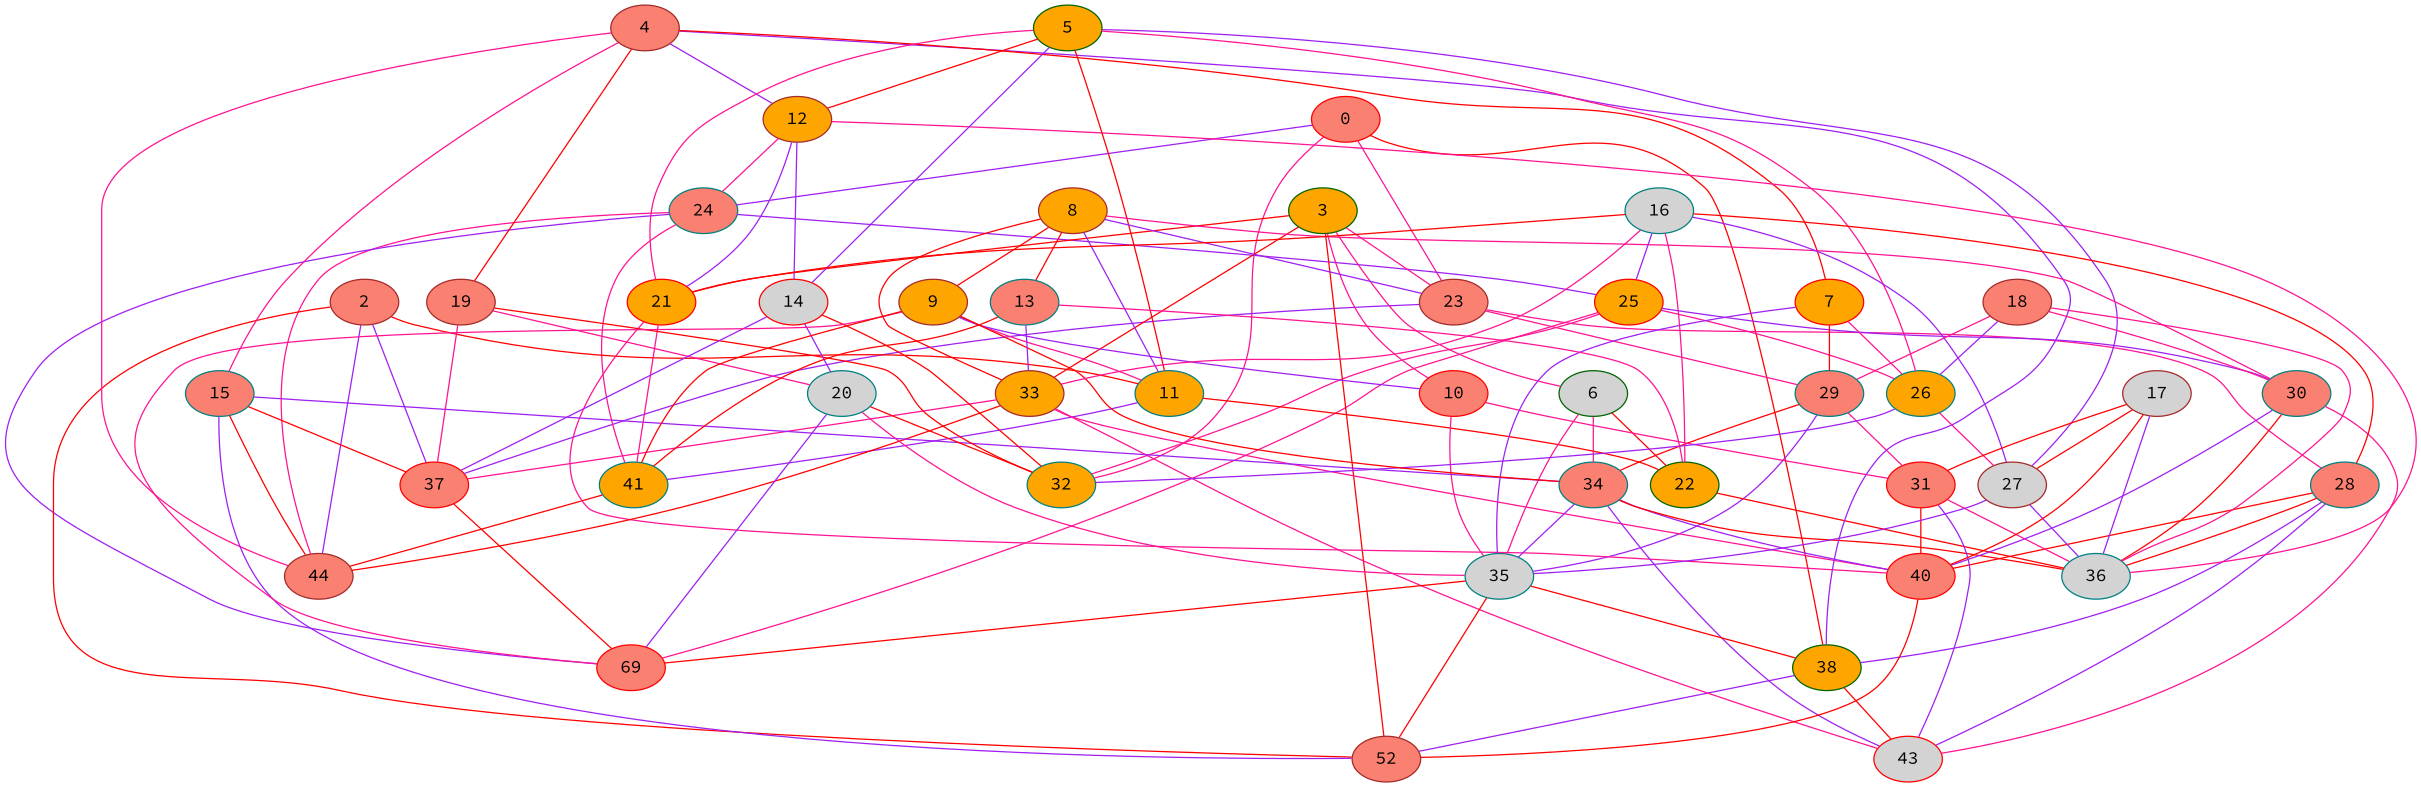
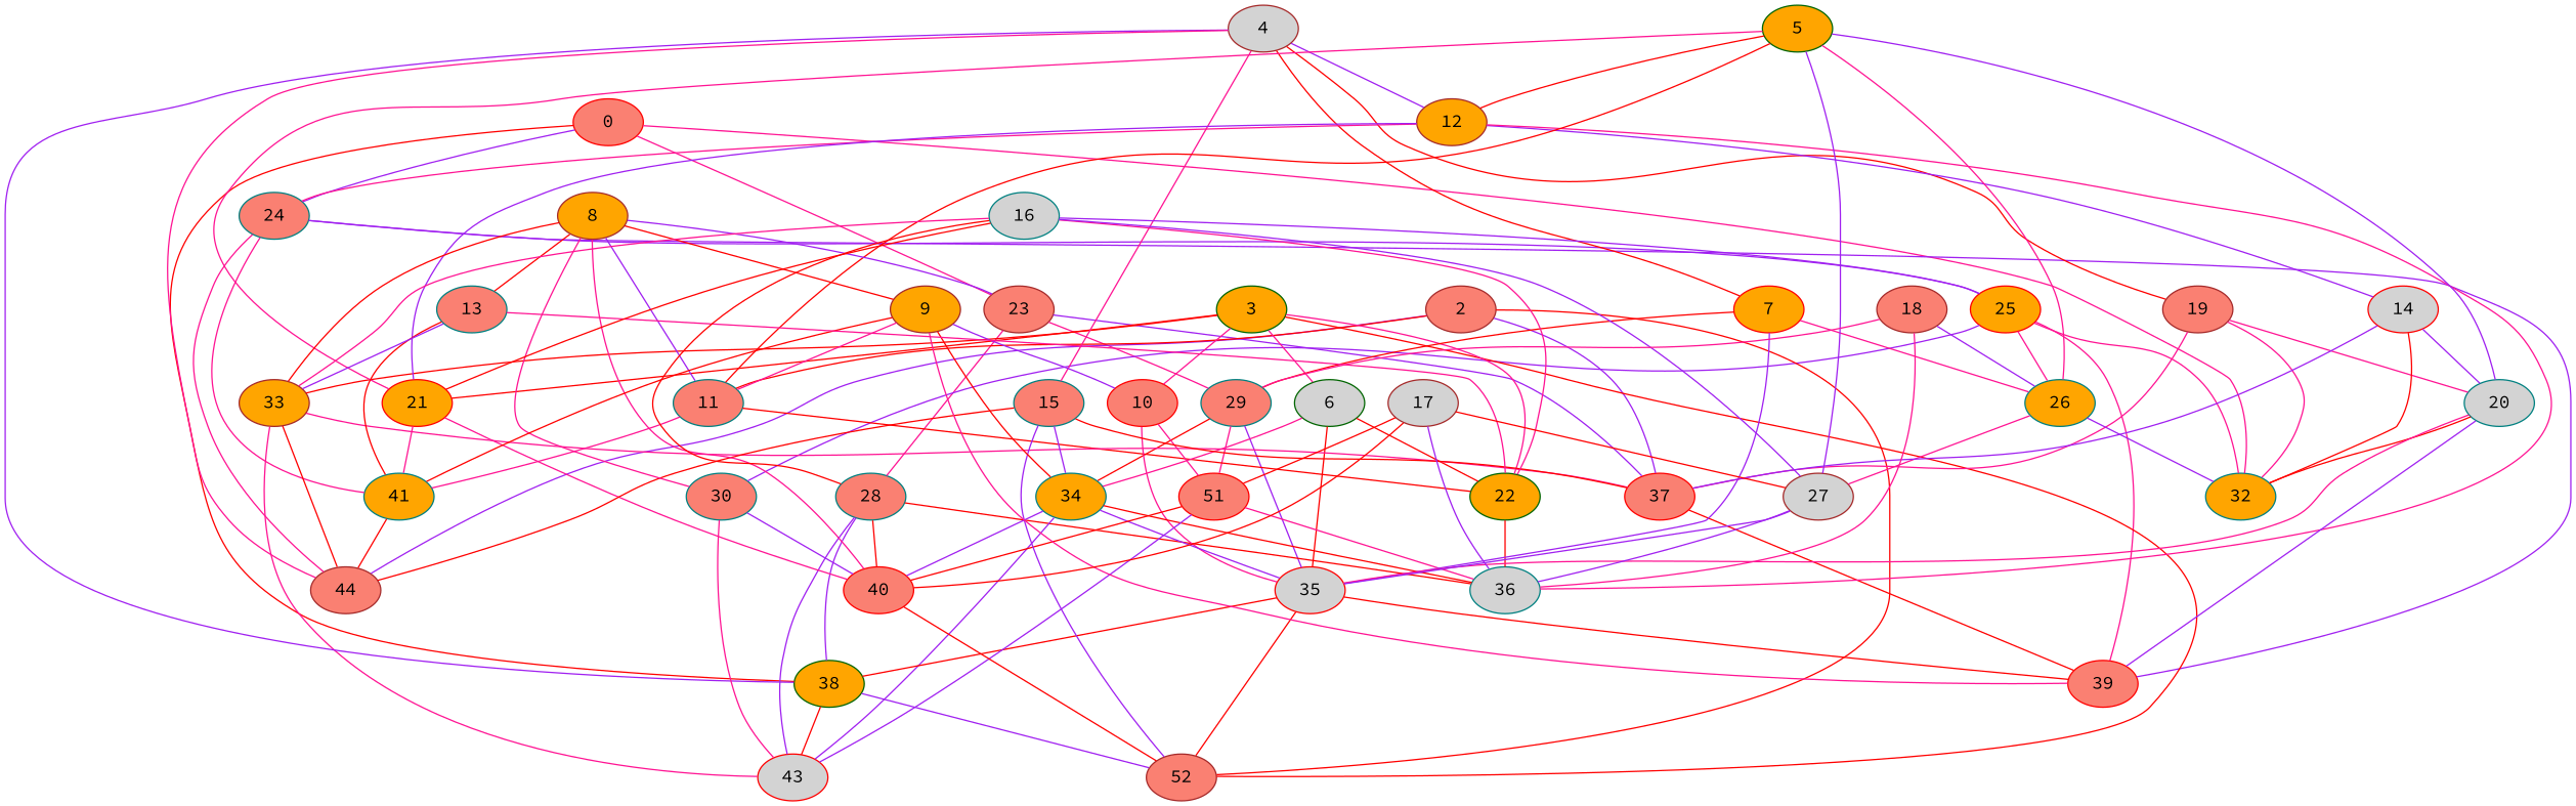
  graph {
    fontname="Source Code Pro"
    node [color=teal fillcolor=salmon fontname="Source Code Pro" style=filled]
    edge [color=deeppink fontname="Source Code Pro" weight=1.0]
    n1 [color=red label=0]
    23 [color=brown]
    24
    32 [fillcolor=orange]
    38 [color=darkgreen fillcolor=orange]
    37 [color=red]
    29
    28
    44 [color=brown]
-   39 [color=red label=69]
+   39 [color=red]
    41 [fillcolor=orange]
    25 [color=red fillcolor=orange]
    n13 [color=brown label=52]
    43 [color=red fillcolor=lightgrey]
    2 [color=brown]
-   11 [fillcolor=orange]
+   11
    22 [color=darkgreen fillcolor=orange]
    3 [color=darkgreen fillcolor=orange]
    6 [color=darkgreen fillcolor=lightgrey]
    10 [color=red]
    21 [color=red fillcolor=orange]
    33 [color=brown fillcolor=orange]
-   34
-   35 [fillcolor=lightgrey]
-   31 [color=red]
+   34 [fillcolor=orange]
+   35 [color=red fillcolor=lightgrey]
+   31 [color=red label=51]
    40 [color=red]
-   4 [color=brown]
+   4 [color=brown fillcolor=lightgrey]
    7 [color=red fillcolor=orange]
    12 [color=brown fillcolor=orange]
    15
    19 [color=brown]
    26 [fillcolor=orange]
    14 [color=red fillcolor=lightgrey]
    36 [fillcolor=lightgrey]
    20 [fillcolor=lightgrey]
    5 [color=darkgreen fillcolor=orange]
    27 [color=brown fillcolor=lightgrey]
    8 [color=brown fillcolor=orange]
    9 [color=brown fillcolor=orange]
    13
    30
    16 [fillcolor=lightgrey]
    17 [color=brown fillcolor=lightgrey]
    18 [color=brown]
    n1 -- 23
    n1 -- 24 [color=purple]
    n1 -- 32
    n1 -- 38 [color=red]
    23 -- 37 [color=purple]
    23 -- 29
    23 -- 28
    24 -- 44
    24 -- 39 [color=purple]
    24 -- 41
    24 -- 25 [color=purple]
    38 -- n13 [color=purple]
    38 -- 43 [color=red]
    37 -- 39 [color=red]
    29 -- 34 [color=red]
    29 -- 35 [color=purple]
    29 -- 31
    28 -- 38 [color=purple]
    28 -- 43 [color=purple]
    28 -- 40 [color=red]
    28 -- 36 [color=red]
    41 -- 44 [color=red]
    25 -- 32
    25 -- 39
    25 -- 26
    25 -- 30 [color=purple]
    2 -- 37 [color=purple]
    2 -- 44 [color=purple]
    2 -- n13 [color=red]
    2 -- 11 [color=red]
-   11 -- 41 [color=purple]
+   11 -- 41
    11 -- 22 [color=red]
    22 -- 36 [color=red weight=2.0]
-   3 -- 23
+   3 -- 22
    3 -- n13 [color=red]
    3 -- 6
    3 -- 10
    3 -- 21 [color=red]
    3 -- 33 [color=red]
    6 -- 22 [color=red]
    6 -- 34
-   6 -- 35
+   6 -- 35 [color=red]
    10 -- 35
    10 -- 31
    21 -- 41
    21 -- 40
    33 -- 37
    33 -- 44 [color=red]
    33 -- 43
-   33 -- 40
+   8 -- 40
    34 -- 43 [color=purple]
    34 -- 35 [color=purple]
    34 -- 40 [color=purple]
    34 -- 36 [color=red]
    35 -- 38 [color=red]
    35 -- 39 [color=red]
    35 -- n13 [color=red]
    31 -- 43 [color=purple]
    31 -- 40 [color=red]
    31 -- 36
    40 -- n13 [color=red]
    4 -- 38 [color=purple]
    4 -- 44
    4 -- 7 [color=red]
    4 -- 12 [color=purple]
    4 -- 15
    4 -- 19 [color=red]
    7 -- 29 [color=red]
    7 -- 35 [color=purple]
    7 -- 26
    12 -- 24
    12 -- 21 [color=purple]
    12 -- 14 [color=purple]
    12 -- 36
    15 -- 37 [color=red]
    15 -- 44 [color=red]
    15 -- n13 [color=purple]
    15 -- 34 [color=purple]
-   19 -- 32 [color=red]
+   19 -- 32
    19 -- 37 [weight=2.0]
    19 -- 20
    26 -- 32 [color=purple]
    26 -- 27
    14 -- 32 [color=red]
    14 -- 37 [color=purple]
    14 -- 20 [color=purple]
    20 -- 32 [color=red]
    20 -- 39 [color=purple]
    20 -- 35
    5 -- 11 [color=red]
    5 -- 21
    5 -- 12 [color=red]
    5 -- 26
-   5 -- 14 [color=purple]
+   5 -- 20 [color=purple]
    5 -- 27 [color=purple]
    27 -- 35 [color=purple]
    27 -- 36 [color=purple]
    8 -- 23 [color=purple]
    8 -- 11 [color=purple]
    8 -- 33 [color=red]
    8 -- 9 [color=red]
    8 -- 13 [color=red]
    8 -- 30
    9 -- 39
    9 -- 41 [color=red]
    9 -- 11
    9 -- 10 [color=purple]
    9 -- 34 [color=red]
    13 -- 41 [color=red]
    13 -- 22
    13 -- 33 [color=purple]
    30 -- 43
    30 -- 40 [color=purple]
-   30 -- 36 [color=red]
    16 -- 28 [color=red]
    16 -- 25 [color=purple]
    16 -- 22
    16 -- 21 [color=red]
    16 -- 33
    16 -- 27 [color=purple]
    17 -- 31 [color=red]
    17 -- 40 [color=red]
    17 -- 36 [color=purple]
    17 -- 27 [color=red]
    18 -- 29
    18 -- 26 [color=purple]
    18 -- 36
-   18 -- 30
  }
